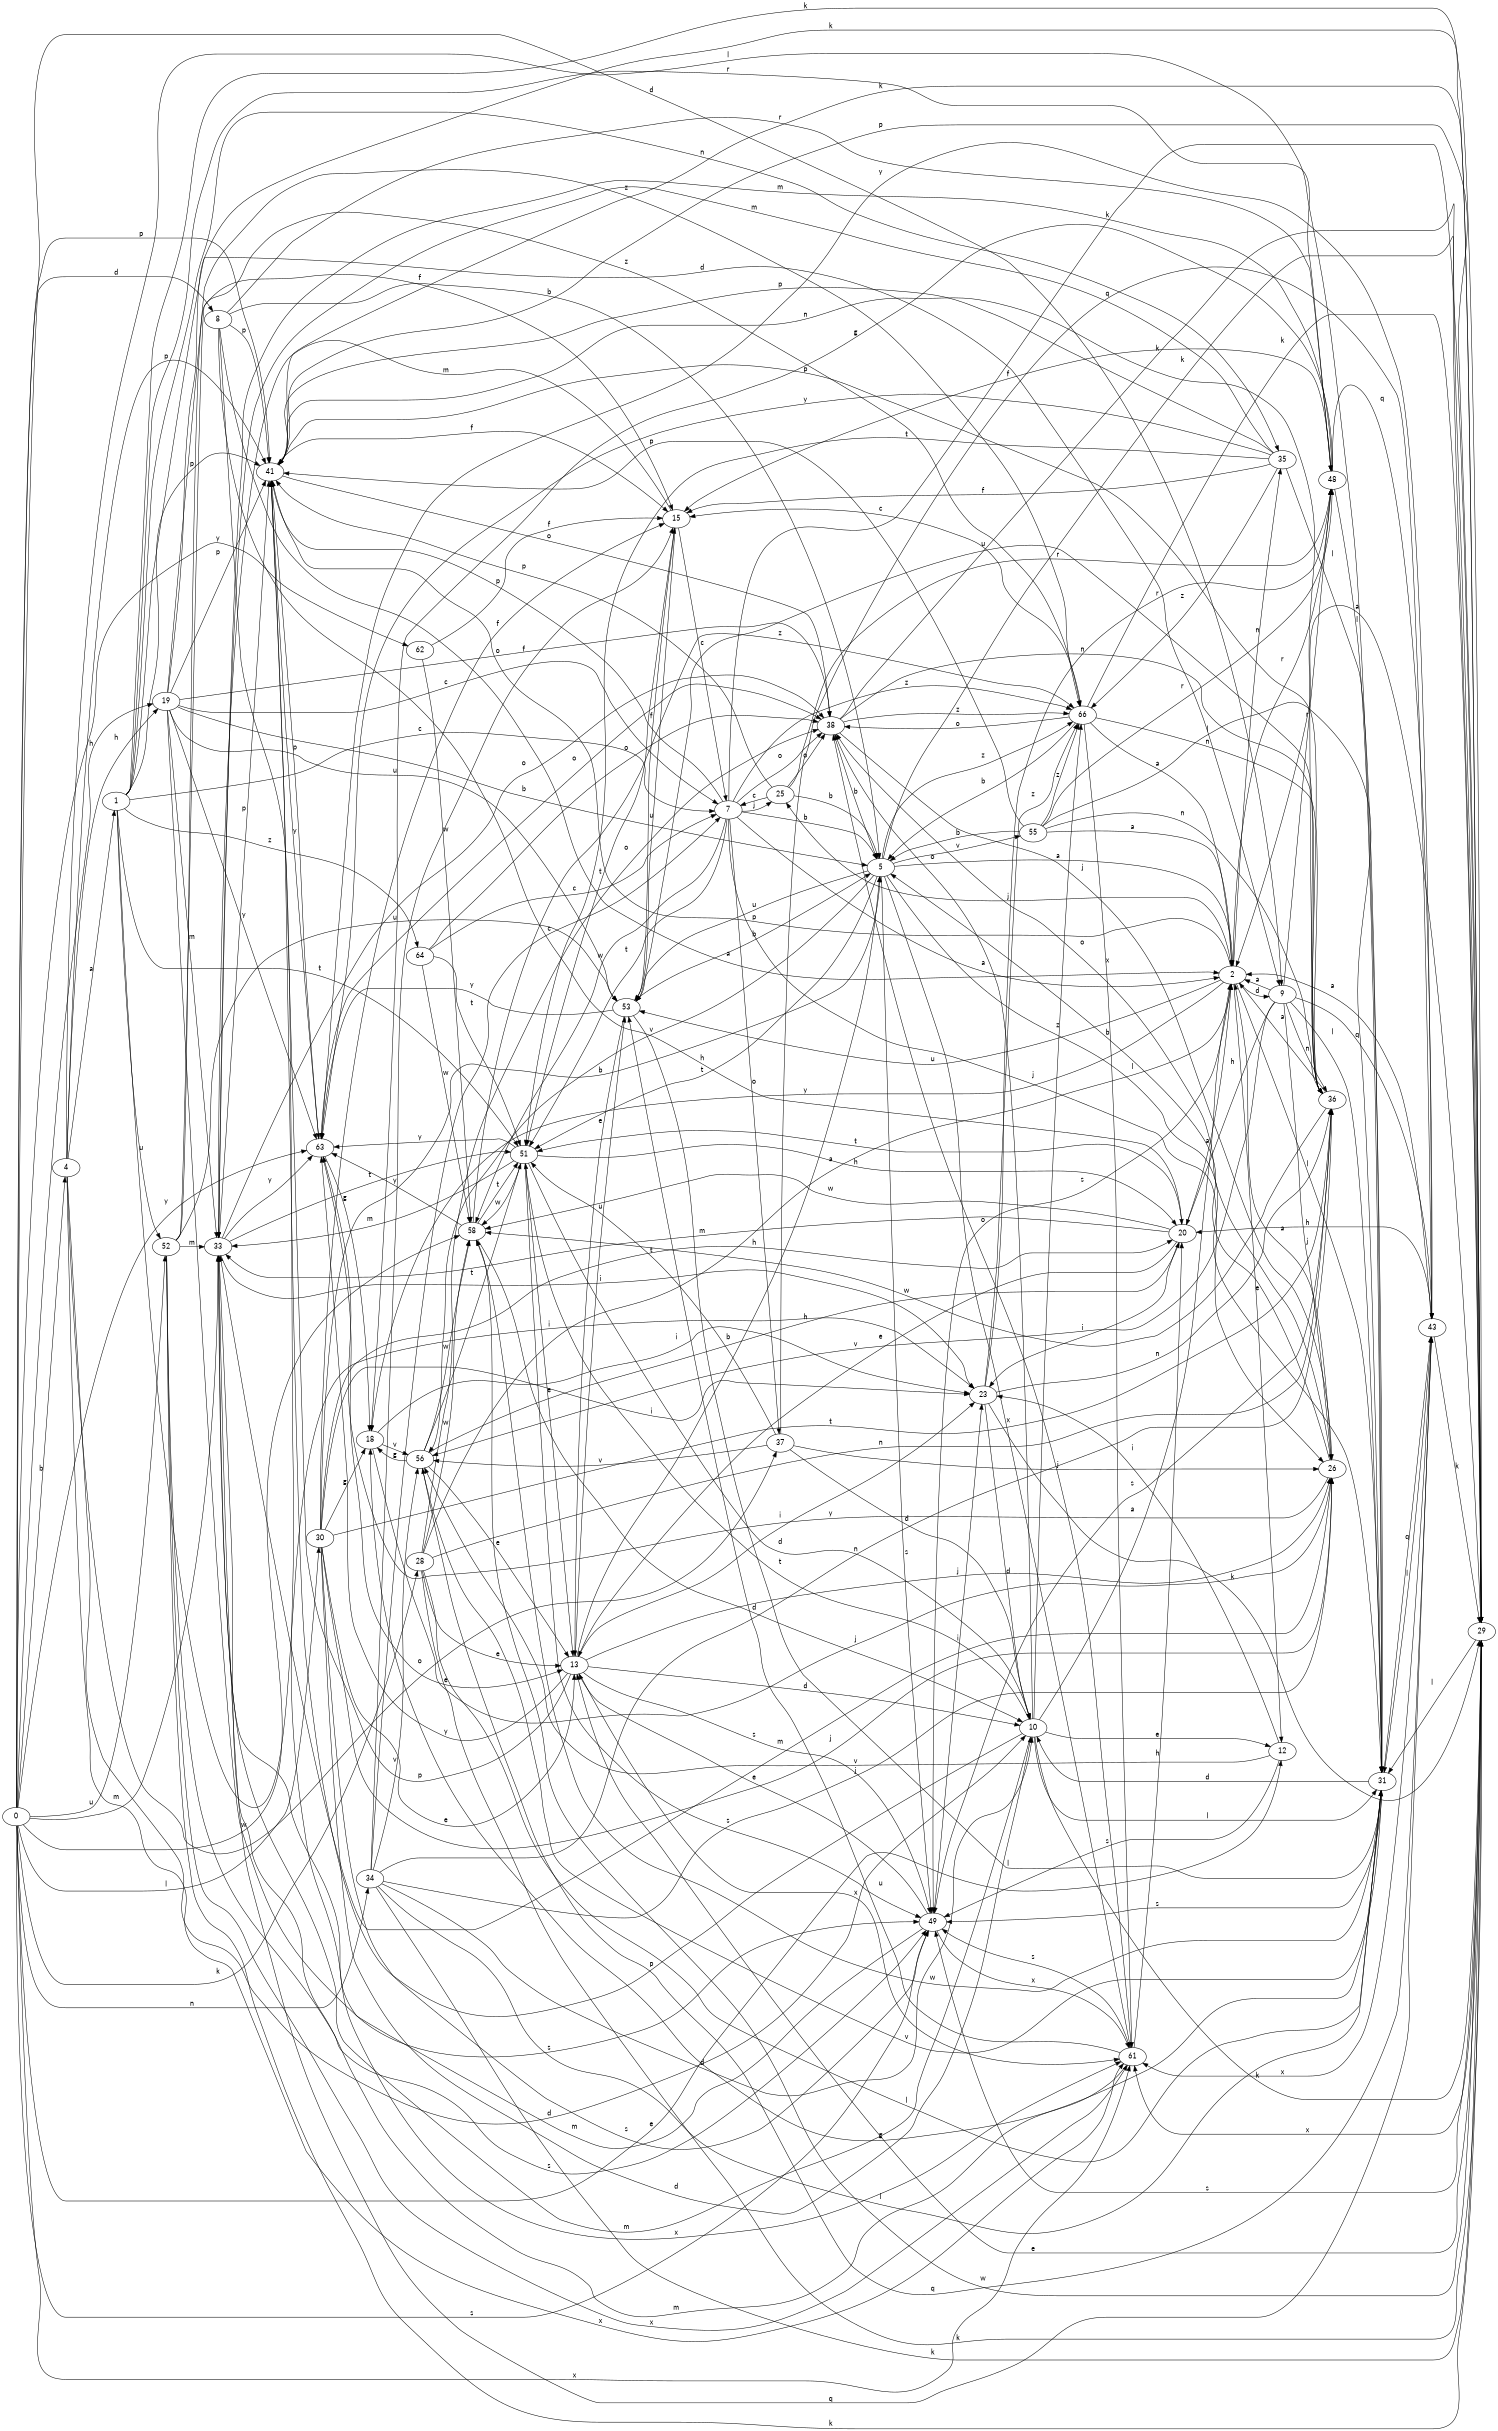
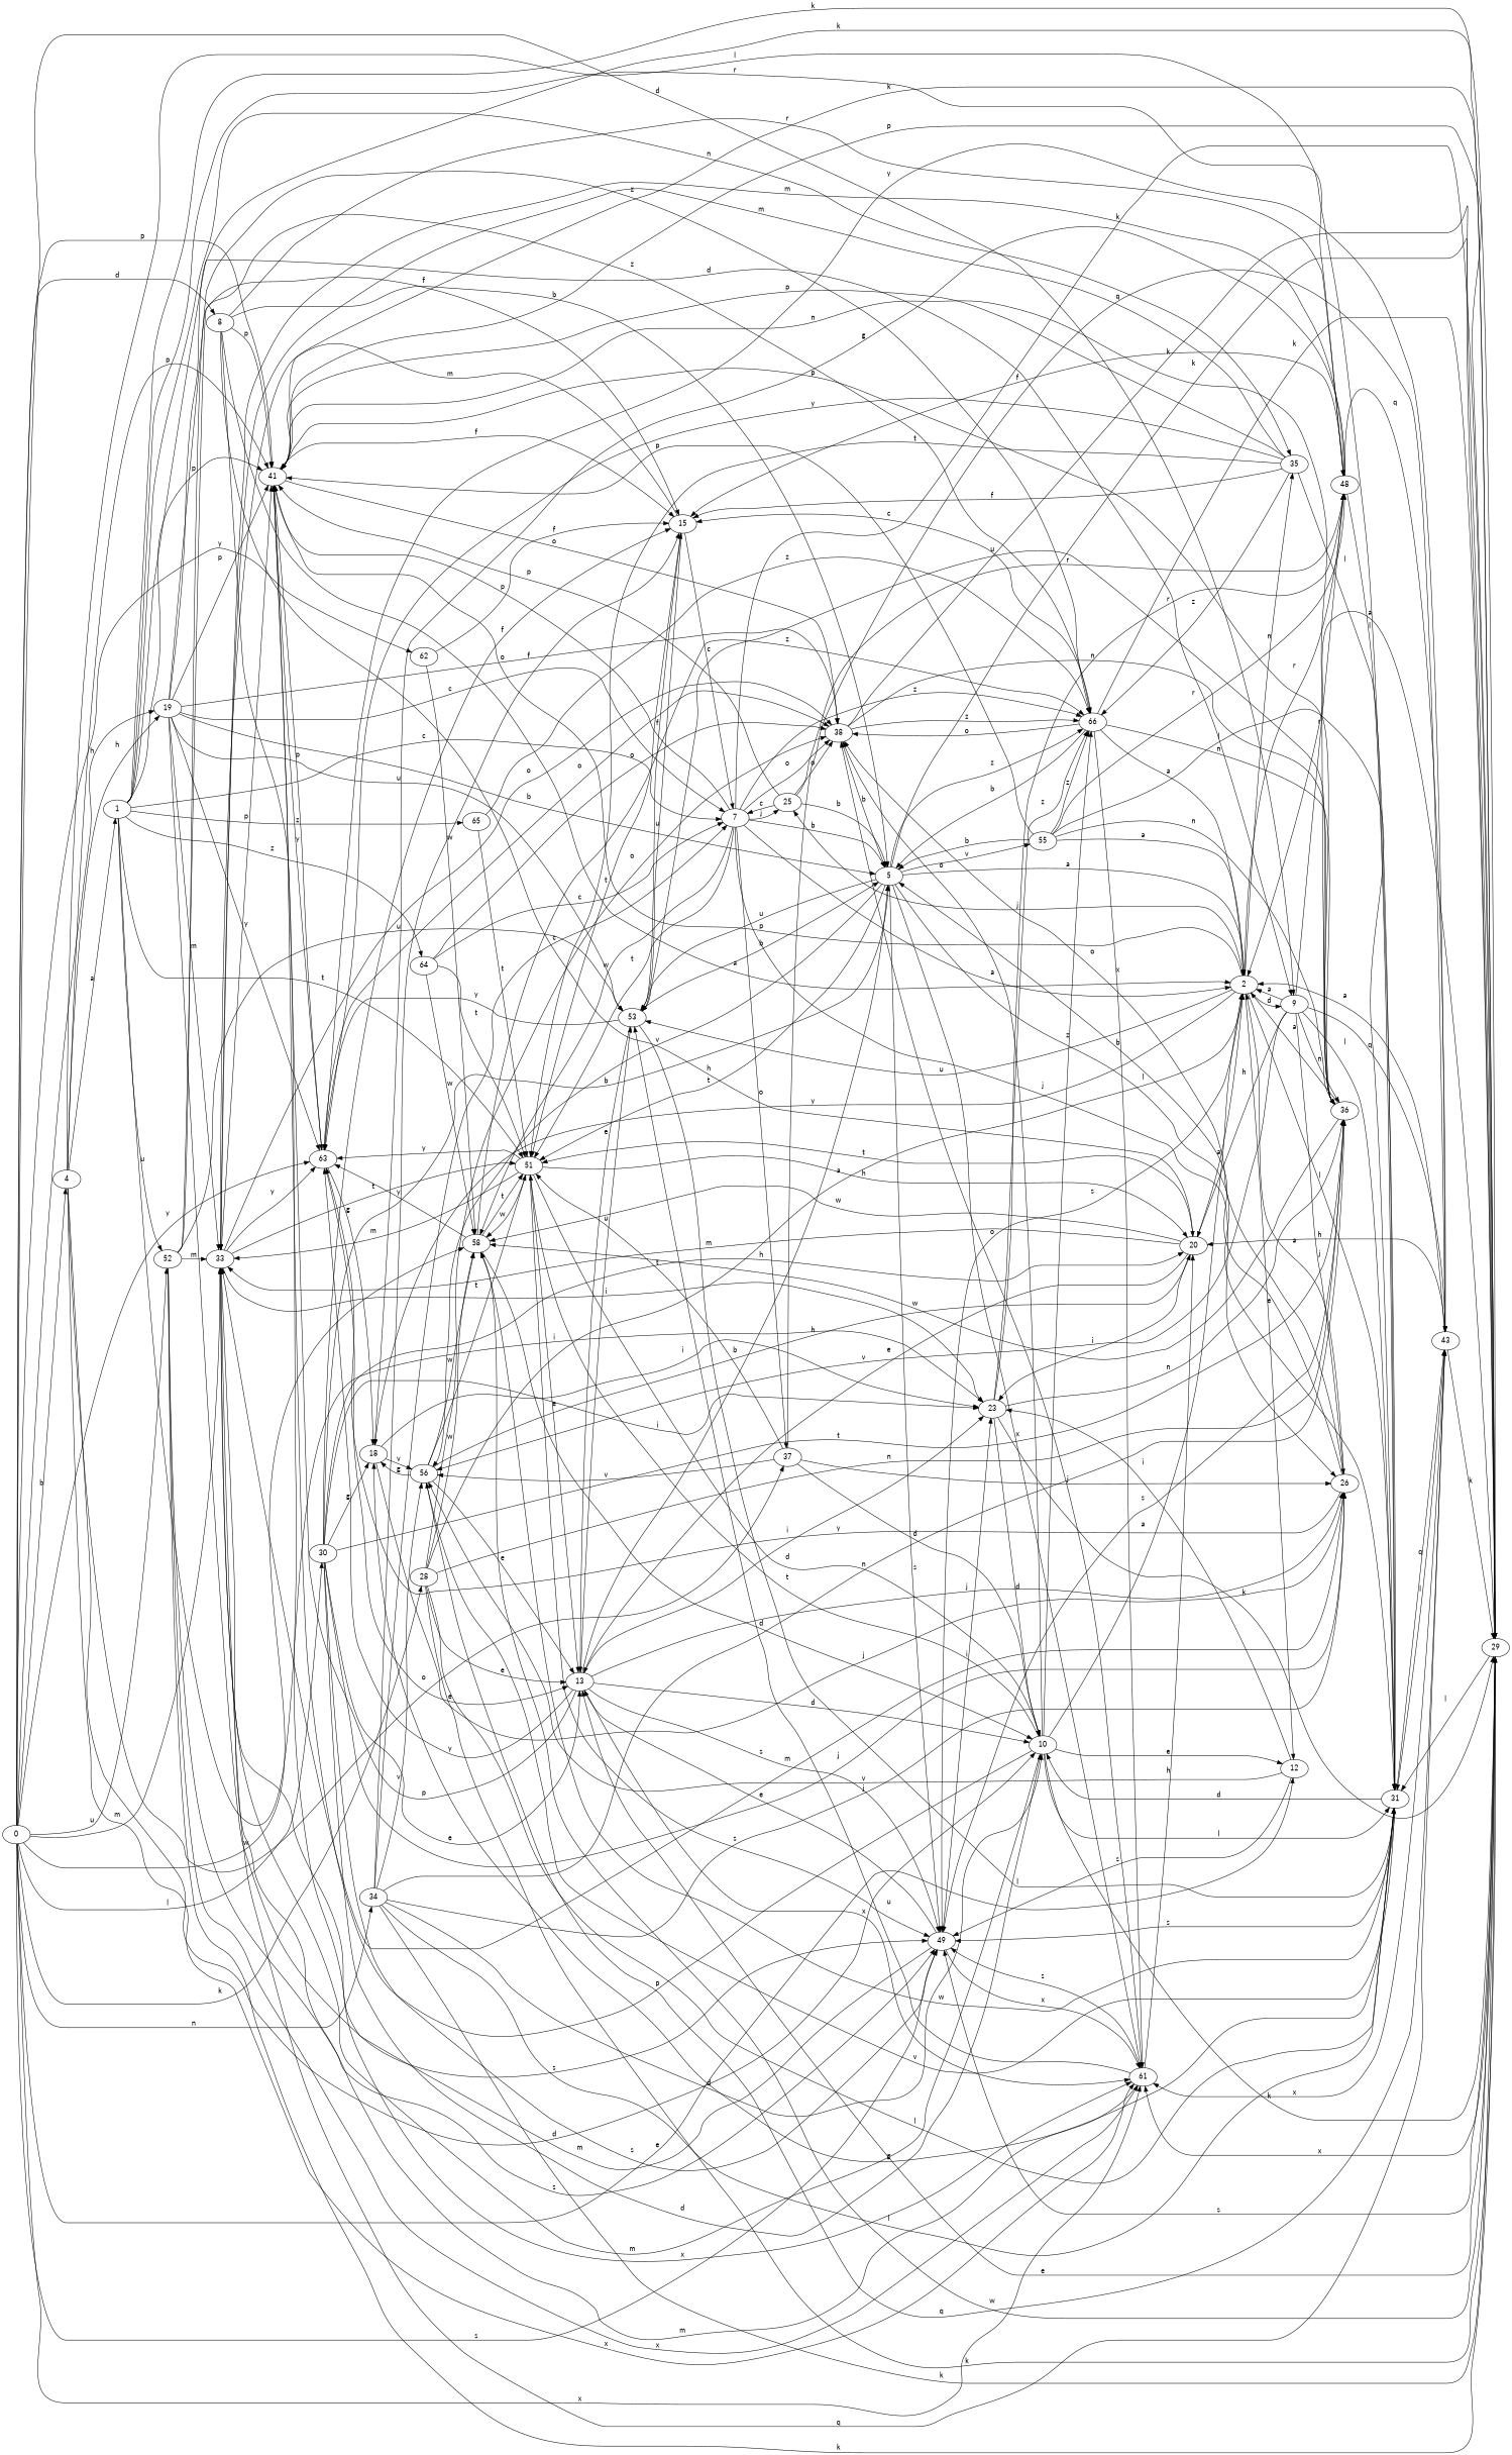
  strict digraph {
    fontname=Lato
    rankdir=LR
    node [fontname=Lato]
    edge [fontname=Lato]
    0
    4
    8
    9
    12
    19
    28
    30
    33
    34
    41
    49
    52
    58
    61
    62
    63
    1
    31
    10
    37
    n22 [label=48]
    2
    5
    20
    56
    26
    36
    43
    23
    7
    29
    53
    66
    38
    13
    18
    15
    51
    35
    64
+   65
    25
    55
    0 -> 4 [label=b]
    0 -> 8 [label=d]
    0 -> 9 [label=d]
    0 -> 12 [label=e]
    0 -> 19 [label=h]
    0 -> 28 [label=k]
    0 -> 30 [label=l]
    0 -> 33 [label=m]
    0 -> 34 [label=n]
    0 -> 41 [label=p]
    0 -> 49 [label=s]
    0 -> 52 [label=u]
    0 -> 58 [label=w]
    0 -> 61 [label=x]
    0 -> 62 [label=y]
    0 -> 63 [label=y]
    4 -> 19 [label=h]
    4 -> 41 [label=p]
    4 -> 61 [label=x]
    4 -> 1 [label=a]
    4 -> 31 [label=l]
    4 -> 10 [label=d]
    4 -> 37 [label=o]
    8 -> 41 [label=p]
    8 -> 61 [label=x]
    8 -> n22 [label=r]
    8 -> 2 [label=a]
    8 -> 5 [label=b]
    8 -> 20 [label=h]
    9 -> 31 [label=l]
    9 -> n22 [label=r]
    9 -> 2 [label=a]
    9 -> 20 [label=h]
    9 -> 56 [label=v]
    9 -> 26 [label=j]
    9 -> 36 [label=n]
    9 -> 43 [label=q]
    12 -> 49 [label=s]
    12 -> 56 [label=v]
    12 -> 23 [label=i]
    19 -> 33 [label=m]
    19 -> 41 [label=p]
    19 -> 49 [label=s]
    19 -> 63 [label=y]
    19 -> 5 [label=b]
    19 -> 7 [label=c]
    19 -> 29 [label=k]
    19 -> 53 [label=u]
    19 -> 66 [label=z]
    19 -> 38 [label=o]
    28 -> 58 [label=w]
    28 -> 31 [label=l]
    28 -> 2 [label=a]
    28 -> 36 [label=n]
    28 -> 29 [label=k]
    28 -> 38 [label=o]
    28 -> 13 [label=e]
    30 -> 49 [label=s]
    30 -> 10 [label=d]
    30 -> 5 [label=b]
    30 -> 20 [label=h]
    30 -> 26 [label=j]
    30 -> 36 [label=t]
    30 -> 23 [label=i]
    30 -> 13 [label=e]
    30 -> 18 [label=g]
    30 -> 15 [label=f]
    33 -> 41 [label=p]
    33 -> 63 [label=y]
    33 -> 43 [label=q]
    33 -> 23 [label=i]
    33 -> 38 [label=o]
    33 -> 51 [label=t]
    34 -> 31 [label=l]
    34 -> 10 [label=d]
    34 -> 56 [label=v]
    34 -> 26 [label=j]
    34 -> 36 [label=n]
    34 -> 7 [label=c]
    34 -> 29 [label=k]
    34 -> 15 [label=f]
    41 -> 63 [label=y]
    41 -> 36 [label=n]
    41 -> 29 [label=k]
    41 -> 38 [label=o]
    41 -> 15 [label=f]
    49 -> 33 [label=m]
    49 -> 61 [label=x]
    49 -> 23 [label=i]
    49 -> 13 [label=e]
    52 -> 33 [label=m]
    52 -> 49 [label=s]
    52 -> 61 [label=x]
    52 -> 29 [label=k]
    52 -> 53 [label=u]
    52 -> 66 [label=z]
    52 -> 15 [label=f]
    58 -> 63 [label=y]
    58 -> 10 [label=d]
    58 -> 66 [label=z]
    58 -> 51 [label=t]
    61 -> 33 [label=m]
    61 -> 49 [label=s]
    61 -> 20 [label=h]
    61 -> 53 [label=u]
    61 -> 38 [label=o]
    62 -> 58 [label=w]
    62 -> 15 [label=f]
    63 -> 41 [label=p]
    63 -> 38 [label=o]
    63 -> 13 [label=e]
    63 -> 18 [label=g]
    1 -> 9 [label=d]
    1 -> 41 [label=p]
    1 -> 52 [label=u]
    1 -> n22 [label=r]
    1 -> 23 [label=i]
    1 -> 7 [label=c]
    1 -> 29 [label=k]
    1 -> 51 [label=t]
    1 -> 35 [label=n]
    1 -> 64 [label=z]
+   1 -> 65 [label=z]
    31 -> 49 [label=s]
    31 -> 58 [label=w]
    31 -> 10 [label=d]
    31 -> 56 [label=v]
    31 -> 43 [label=q]
    31 -> 18 [label=g]
    10 -> 12 [label=e]
    10 -> 33 [label=m]
    10 -> 41 [label=p]
    10 -> 31 [label=l]
    10 -> 2 [label=a]
    10 -> 29 [label=k]
    10 -> 66 [label=z]
    10 -> 38 [label=o]
    10 -> 51 [label=t]
    37 -> 10 [label=d]
    37 -> 56 [label=v]
    37 -> 26 [label=j]
    37 -> 43 [label=q]
    37 -> 51 [label=t]
    n22 -> 33 [label=m]
    n22 -> 31 [label=l]
    n22 -> 43 [label=q]
    n22 -> 18 [label=g]
    n22 -> 15 [label=f]
    2 -> 9 [label=d]
    2 -> 12 [label=e]
    2 -> 41 [label=p]
    2 -> 49 [label=s]
    2 -> 31 [label=l]
    2 -> n22 [label=r]
    2 -> 53 [label=u]
    2 -> 18 [label=y]
    2 -> 35 [label=n]
    2 -> 25 [label=j]
    5 -> 49 [label=s]
    5 -> 61 [label=x]
    5 -> 31 [label=l]
    5 -> 2 [label=a]
    5 -> 56 [label=v]
    5 -> 29 [label=k]
    5 -> 53 [label=u]
    5 -> 66 [label=z]
    5 -> 51 [label=t]
    5 -> 55 [label=v]
    20 -> 33 [label=m]
    20 -> 58 [label=w]
    20 -> 2 [label=a]
    20 -> 23 [label=i]
    20 -> 13 [label=e]
    20 -> 51 [label=t]
    56 -> 58 [label=w]
    56 -> 20 [label=h]
    56 -> 43 [label=q]
    56 -> 13 [label=e]
    56 -> 18 [label=g]
    56 -> 51 [label=t]
    26 -> 33 [label=m]
    26 -> 63 [label=y]
    26 -> 2 [label=a]
    26 -> 5 [label=b]
    26 -> 38 [label=o]
    36 -> 41 [label=p]
    36 -> 49 [label=s]
    36 -> 58 [label=w]
    36 -> 2 [label=a]
    36 -> 53 [label=u]
    43 -> 61 [label=x]
    43 -> 63 [label=y]
    43 -> 31 [label=l]
    43 -> 2 [label=a]
    43 -> 20 [label=h]
    43 -> 29 [label=k]
    23 -> 10 [label=d]
    23 -> n22 [label=r]
    23 -> 36 [label=n]
    23 -> 29 [label=k]
    23 -> 66 [label=z]
    7 -> 41 [label=p]
    7 -> 58 [label=w]
    7 -> 37 [label=o]
    7 -> 2 [label=a]
    7 -> 5 [label=b]
    7 -> 26 [label=j]
    7 -> 29 [label=k]
    7 -> 66 [label=z]
    7 -> 38 [label=o]
    7 -> 51 [label=t]
    7 -> 25 [label=j]
    29 -> 41 [label=p]
    29 -> 49 [label=s]
    29 -> 58 [label=w]
    29 -> 61 [label=x]
    29 -> 31 [label=l]
    29 -> 2 [label=a]
    29 -> 13 [label=e]
    53 -> 63 [label=y]
    53 -> 31 [label=l]
    53 -> 5 [label=b]
    53 -> 13 [label=e]
    53 -> 15 [label=f]
    66 -> 61 [label=x]
    66 -> 2 [label=a]
    66 -> 5 [label=b]
    66 -> 36 [label=n]
    66 -> 29 [label=k]
    66 -> 38 [label=o]
    66 -> 15 [label=c]
    38 -> 5 [label=b]
-   38 -> 26 [label=j]
    38 -> 36 [label=n]
    38 -> 29 [label=k]
    38 -> 66 [label=z]
    13 -> 41 [label=p]
    13 -> 49 [label=s]
    13 -> 61 [label=x]
    13 -> 63 [label=y]
    13 -> 10 [label=d]
    13 -> 5 [label=b]
    13 -> 26 [label=j]
    13 -> 23 [label=i]
    13 -> 53 [label=u]
    18 -> 56 [label=v]
    18 -> 26 [label=j]
    18 -> 23 [label=i]
    15 -> 33 [label=m]
    15 -> 7 [label=c]
    15 -> 53 [label=u]
    15 -> 51 [label=t]
    51 -> 33 [label=m]
    51 -> 49 [label=s]
    51 -> 58 [label=w]
    51 -> 63 [label=y]
    51 -> 10 [label=d]
    51 -> 20 [label=h]
    51 -> 13 [label=e]
    35 -> 33 [label=m]
    35 -> 41 [label=p]
    35 -> 63 [label=y]
    35 -> 31 [label=l]
    35 -> 66 [label=z]
    35 -> 15 [label=f]
    35 -> 51 [label=t]
    64 -> 58 [label=w]
    64 -> 7 [label=c]
    64 -> 38 [label=o]
    64 -> 51 [label=t]
+   65 -> 66 [label=z]
+   65 -> 51 [label=t]
    25 -> 41 [label=p]
    25 -> n22 [label=r]
    25 -> 5 [label=b]
    25 -> 7 [label=c]
    25 -> 38 [label=o]
    55 -> 41 [label=p]
    55 -> 31 [label=l]
    55 -> n22 [label=r]
    55 -> 2 [label=a]
    55 -> 5 [label=b]
    55 -> 36 [label=n]
    55 -> 66 [label=z]
  }
